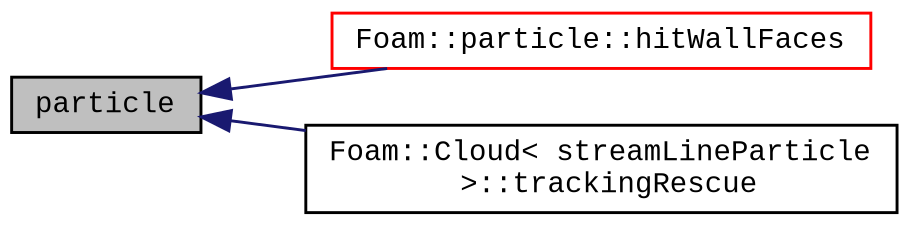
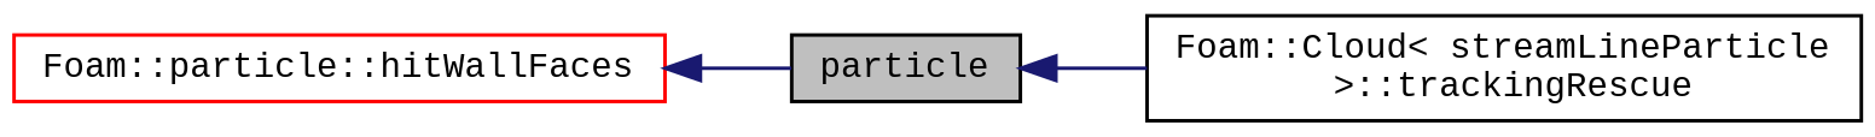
  digraph {
    fontname="Liberation Mono"
    rankdir=LR
    node [color=black fontname="Liberation Mono" fontsize=10 shape=record]
    edge [color=midnightblue dir=back fontname="Liberation Mono" fontsize=10 labelfontname=Helvetica labelfontsize=10 style=solid]
    n1 [fillcolor=grey75 fontcolor=black height=0.2 label=particle style=filled width=0.4]
    n2 [color=red height=0.2 label="Foam::particle::hitWallFaces" width=0.4]
    n3 [height=0.2 label="Foam::Cloud\< streamLineParticle\l \>::trackingRescue" width=0.4]
-   n1 -> n2
+   n2 -> n1
    n1 -> n3
  }
